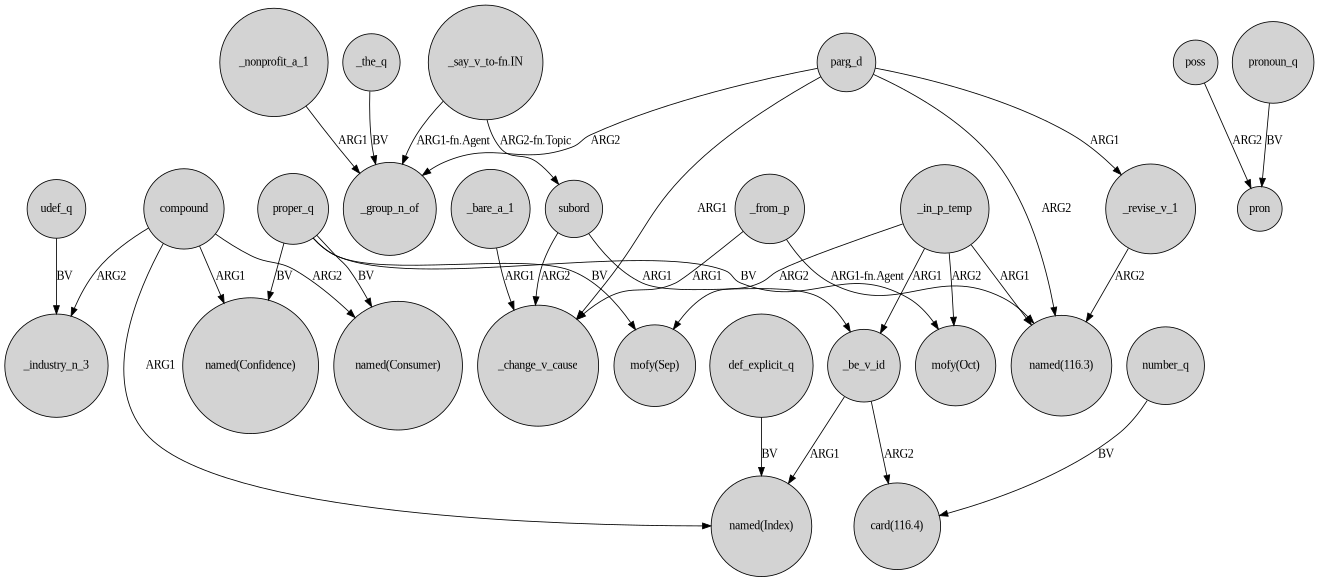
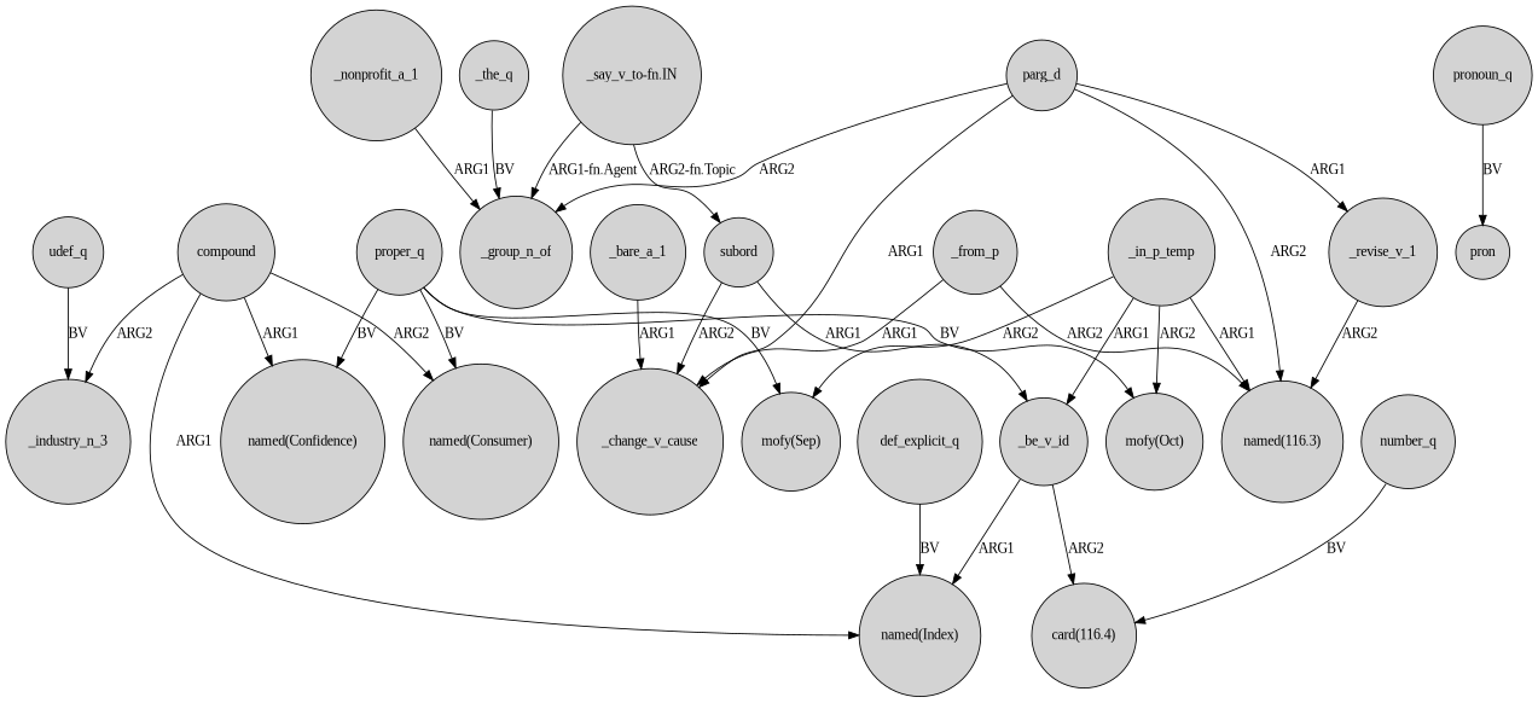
  digraph {
    fontname="Liberation Serif"
    node [fontname="Liberation Serif" shape=circle style=filled]
    edge [fontname="Liberation Serif"]
    "_say_v_to-fn.IN"
    _group_n_of
    subord
    _change_v_cause
    _be_v_id
    "named(Index)"
    "card(116.4)"
    parg_d
    _revise_v_1
    "named(116.3)"
    compound
    "named(Confidence)"
    n13 [label=_industry_n_3]
    "named(Consumer)"
-   poss
    pron
    proper_q
    "mofy(Oct)"
    "mofy(Sep)"
    def_explicit_q
    _in_p_temp
    _the_q
    _from_p
    pronoun_q
    _bare_a_1
    number_q
    udef_q
    _nonprofit_a_1
    "_say_v_to-fn.IN" -> _group_n_of [label="ARG1-fn.Agent"]
    "_say_v_to-fn.IN" -> subord [label="ARG2-fn.Topic"]
    subord -> _change_v_cause [label=ARG2]
    subord -> _be_v_id [label=ARG1]
    _be_v_id -> "named(Index)" [label=ARG1]
    _be_v_id -> "card(116.4)" [label=ARG2]
    parg_d -> _group_n_of [label=ARG2]
    parg_d -> _change_v_cause [label=ARG1]
    parg_d -> _revise_v_1 [label=ARG1]
    parg_d -> "named(116.3)" [label=ARG2]
    _revise_v_1 -> "named(116.3)" [label=ARG2]
    compound -> "named(Index)" [label=ARG1]
    compound -> "named(Confidence)" [label=ARG1]
    compound -> n13 [label=ARG2]
    compound -> "named(Consumer)" [label=ARG2]
-   poss -> pron [label=ARG2]
    proper_q -> "named(Confidence)" [label=BV]
    proper_q -> "named(Consumer)" [label=BV]
    proper_q -> "mofy(Oct)" [label=BV]
    proper_q -> "mofy(Sep)" [label=BV]
    def_explicit_q -> "named(Index)" [label=BV]
    _in_p_temp -> _be_v_id [label=ARG1]
    _in_p_temp -> "named(116.3)" [label=ARG1]
    _in_p_temp -> "mofy(Oct)" [label=ARG2]
    _in_p_temp -> "mofy(Sep)" [label=ARG2]
    _the_q -> _group_n_of [label=BV]
    _from_p -> _change_v_cause [label=ARG1]
-   _from_p -> "named(116.3)" [label="ARG1-fn.Agent"]
+   _from_p -> "named(116.3)" [label=ARG2]
    pronoun_q -> pron [label=BV]
    _bare_a_1 -> _change_v_cause [label=ARG1]
    number_q -> "card(116.4)" [label=BV]
    udef_q -> n13 [label=BV]
    _nonprofit_a_1 -> _group_n_of [label=ARG1]
  }
